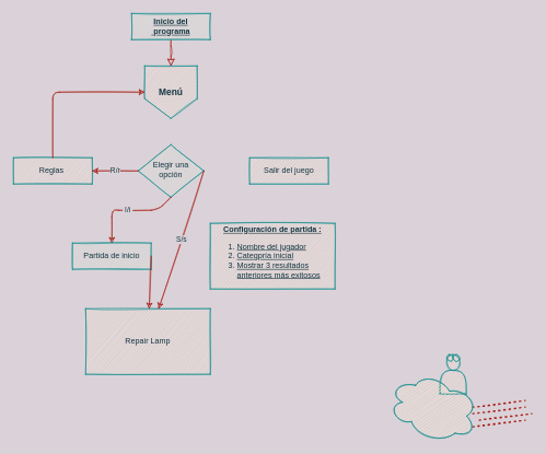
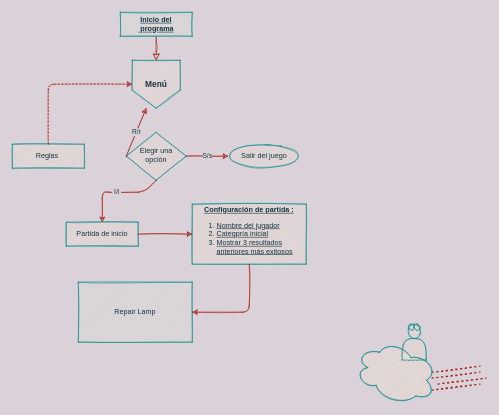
  <mxCell id="0" />
  <mxCell id="1" parent="0" />
  <mxCell id="2" value="" style="html=1;jettySize=auto;orthogonalLoop=1;fontSize=11;endArrow=block;endFill=0;endSize=8;strokeWidth=1;shadow=0;labelBackgroundColor=none;edgeStyle=orthogonalEdgeStyle;exitX=0.5;exitY=1;exitDx=0;exitDy=0;strokeColor=#A8201A;fontColor=#143642;sketch=1;" parent="1" source="3" edge="1"><mxGeometry relative="1" as="geometry"><mxPoint x="190" y="70" as="sourcePoint" /><mxPoint x="260" y="100" as="targetPoint" /></mxGeometry></mxCell>
  <mxCell id="3" value="&lt;b&gt;&lt;u&gt;&lt;font&gt;Inicio del&lt;/font&gt;&lt;br&gt;&lt;font&gt;&amp;nbsp;programa&lt;/font&gt;&lt;/u&gt;&lt;/b&gt;" style="whiteSpace=wrap;html=1;fontSize=12;glass=0;strokeWidth=1;shadow=0;fillColor=#d5e8d4;strokeColor=#0F8B8D;fontColor=#143642;sketch=1;" parent="1" vertex="1"><mxGeometry x="200" y="20" width="120" height="40" as="geometry" /></mxCell>
- <mxCell id="4" value="Salir del juego" style="whiteSpace=wrap;html=1;fontSize=12;glass=0;strokeWidth=1;shadow=0;fillColor=#FAE5C7;strokeColor=#0F8B8D;fontColor=#143642;sketch=1;" parent="1" vertex="1"><mxGeometry x="380" y="240" width="120" height="40" as="geometry" /></mxCell>
- <mxCell id="5" value="Elegir una opción" style="rhombus;whiteSpace=wrap;html=1;shadow=0;fontFamily=Helvetica;fontSize=12;align=center;strokeWidth=1;spacing=6;spacingTop=-4;fillColor=#d5e8d4;strokeColor=#0F8B8D;fontColor=#143642;sketch=1;" parent="1" vertex="1"><mxGeometry x="210" y="220" width="100" height="80" as="geometry" /></mxCell>
- <mxCell id="6" value="Repair Lamp" style="whiteSpace=wrap;html=1;fontSize=12;glass=0;strokeWidth=1;shadow=0;fillColor=#FAE5C7;strokeColor=#0F8B8D;fontColor=#143642;sketch=1;" parent="1" vertex="1"><mxGeometry x="130" y="470" width="190" height="100" as="geometry" /></mxCell>
+ <mxCell id="4" value="Salir del juego" style="ellipse;whiteSpace=wrap;html=1;fontSize=12;glass=0;strokeWidth=1;shadow=0;fillColor=#FAE5C7;strokeColor=#0F8B8D;fontColor=#143642;sketch=1;" parent="1" vertex="1"><mxGeometry x="380" y="240" width="120" height="40" as="geometry" /></mxCell>
+ <mxCell id="5" value="Elegir una opción" style="rhombus;whiteSpace=wrap;html=1;shadow=0;fontFamily=Helvetica;fontSize=12;align=center;strokeWidth=1;spacing=6;spacingTop=-4;fillColor=#FAE5C7;strokeColor=#0F8B8D;fontColor=#143642;sketch=1;" parent="1" vertex="1"><mxGeometry x="210" y="220" width="100" height="80" as="geometry" /></mxCell>
+ <mxCell id="6" value="Repair Lamp" style="whiteSpace=wrap;html=1;fontSize=12;glass=0;strokeWidth=1;shadow=0;fillColor=#d5e8d4;strokeColor=#0F8B8D;fontColor=#143642;sketch=1;" parent="1" vertex="1"><mxGeometry x="130" y="470" width="190" height="100" as="geometry" /></mxCell>
  <mxCell id="7" value="&lt;u&gt;&lt;b&gt;Configuración de partida :&lt;/b&gt;&lt;br&gt;&lt;ol&gt;&lt;li style=&quot;text-align: left&quot;&gt;Nombre del jugador&lt;/li&gt;&lt;li style=&quot;text-align: left&quot;&gt;Categpría inicial&lt;/li&gt;&lt;li style=&quot;text-align: left&quot;&gt;Mostrar 3 resultados anteriores más exitosos&lt;/li&gt;&lt;/ol&gt;&lt;/u&gt;" style="whiteSpace=wrap;html=1;fontSize=12;glass=0;strokeWidth=1;shadow=0;fillColor=#FAE5C7;strokeColor=#0F8B8D;fontColor=#143642;sketch=1;" parent="1" vertex="1"><mxGeometry x="320" y="340" width="190" height="100" as="geometry" /></mxCell>
  <mxCell id="8" value="" style="endArrow=none;dashed=1;html=1;dashPattern=1 3;strokeWidth=2;strokeColor=#A8201A;fontColor=#143642;sketch=1;labelBackgroundColor=#DAD2D8;" edge="1" parent="1"><mxGeometry width="50" height="50" relative="1" as="geometry"><mxPoint x="720" y="630" as="sourcePoint" /><mxPoint x="800" y="620" as="targetPoint" /></mxGeometry></mxCell>
  <mxCell id="9" value="" style="endArrow=none;dashed=1;html=1;dashPattern=1 3;strokeWidth=2;strokeColor=#A8201A;fontColor=#143642;sketch=1;labelBackgroundColor=#DAD2D8;" edge="1" parent="1"><mxGeometry width="50" height="50" relative="1" as="geometry"><mxPoint x="730" y="640" as="sourcePoint" /><mxPoint x="810" y="630" as="targetPoint" /></mxGeometry></mxCell>
  <mxCell id="10" value="" style="endArrow=none;dashed=1;html=1;dashPattern=1 3;strokeWidth=2;strokeColor=#A8201A;fontColor=#143642;sketch=1;labelBackgroundColor=#DAD2D8;" edge="1" parent="1"><mxGeometry width="50" height="50" relative="1" as="geometry"><mxPoint x="720" y="650" as="sourcePoint" /><mxPoint x="800" y="640" as="targetPoint" /></mxGeometry></mxCell>
  <mxCell id="11" value="" style="endArrow=none;dashed=1;html=1;dashPattern=1 3;strokeWidth=2;strokeColor=#A8201A;fontColor=#143642;sketch=1;labelBackgroundColor=#DAD2D8;" edge="1" parent="1"><mxGeometry width="50" height="50" relative="1" as="geometry"><mxPoint x="720" y="620" as="sourcePoint" /><mxPoint x="800" y="610" as="targetPoint" /></mxGeometry></mxCell>
  <mxCell id="12" value="&lt;span style=&quot;font-size: 14px&quot;&gt;&lt;b&gt;Menú&lt;/b&gt;&lt;/span&gt;" style="shape=offPageConnector;whiteSpace=wrap;html=1;fillColor=#FAE5C7;strokeColor=#0F8B8D;fontColor=#143642;sketch=1;" vertex="1" parent="1"><mxGeometry x="220" y="100" width="80" height="80" as="geometry" /></mxCell>
  <mxCell id="13" value="&amp;nbsp;I/i&amp;nbsp;" style="endArrow=classic;html=1;strokeColor=#A8201A;fontColor=#143642;entryX=0.5;entryY=0;entryDx=0;entryDy=0;sketch=1;labelBackgroundColor=#DAD2D8;exitX=0.5;exitY=1;exitDx=0;exitDy=0;" edge="1" parent="1" source="5" target="15"><mxGeometry width="50" height="50" relative="1" as="geometry"><mxPoint x="260" y="330" as="sourcePoint" /><mxPoint x="260" y="330" as="targetPoint" /><Array as="points"><mxPoint x="240" y="320" /><mxPoint x="170" y="320" /></Array></mxGeometry></mxCell>
  <mxCell id="14" value="Reglas&amp;nbsp;" style="whiteSpace=wrap;html=1;fontSize=12;glass=0;strokeWidth=1;shadow=0;fillColor=#FAE5C7;strokeColor=#0F8B8D;fontColor=#143642;sketch=1;" vertex="1" parent="1"><mxGeometry x="20" y="240" width="120" height="40" as="geometry" /></mxCell>
- <mxCell id="15" value="&lt;span&gt;Partida de inicio&lt;/span&gt;" style="whiteSpace=wrap;html=1;fontSize=12;glass=0;strokeWidth=1;shadow=0;fillColor=#d5e8d4;strokeColor=#0F8B8D;fontColor=#143642;sketch=1;" vertex="1" parent="1"><mxGeometry x="110" y="370" width="120" height="40" as="geometry" /></mxCell>
+ <mxCell id="15" value="&lt;span&gt;Partida de inicio&lt;/span&gt;" style="whiteSpace=wrap;html=1;fontSize=12;glass=0;strokeWidth=1;shadow=0;fillColor=#FAE5C7;strokeColor=#0F8B8D;fontColor=#143642;sketch=1;" vertex="1" parent="1"><mxGeometry x="110" y="370" width="120" height="40" as="geometry" /></mxCell>
  <mxCell id="16" value="" style="shape=actor;whiteSpace=wrap;html=1;fontColor=#143642;strokeColor=#0F8B8D;fillColor=#FAE5C7;sketch=1;" vertex="1" parent="1"><mxGeometry x="670" y="540" width="40" height="60" as="geometry" /></mxCell>
  <mxCell id="17" value="" style="ellipse;shape=cloud;whiteSpace=wrap;html=1;fontColor=#143642;strokeColor=#0F8B8D;fillColor=#FAE5C7;rotation=15;sketch=1;" vertex="1" parent="1"><mxGeometry x="590" y="570" width="140" height="100" as="geometry" /></mxCell>
  <mxCell id="18" value="" style="ellipse;whiteSpace=wrap;html=1;aspect=fixed;fontColor=#143642;strokeColor=#0F8B8D;fillColor=#FAE5C7;sketch=1;" vertex="1" parent="1"><mxGeometry x="680" y="540" width="10" height="10" as="geometry" /></mxCell>
  <mxCell id="19" value="" style="ellipse;whiteSpace=wrap;html=1;aspect=fixed;fontColor=#143642;strokeColor=#0F8B8D;fillColor=#FAE5C7;sketch=1;" vertex="1" parent="1"><mxGeometry x="690" y="540" width="10" height="10" as="geometry" /></mxCell>
- <mxCell id="20" value="S/s" style="endArrow=classic;html=1;strokeColor=#A8201A;fontColor=#143642;sketch=1;labelBackgroundColor=#DAD2D8;exitX=1;exitY=0.5;exitDx=0;exitDy=0;" edge="1" parent="1" source="5" target="6"><mxGeometry width="50" height="50" relative="1" as="geometry"><mxPoint x="319.52" y="280" as="sourcePoint" /><mxPoint x="319.52" y="350" as="targetPoint" /></mxGeometry></mxCell>
- <mxCell id="21" value="R/r" style="endArrow=classic;html=1;strokeColor=#A8201A;fontColor=#143642;entryX=1;entryY=0.5;entryDx=0;entryDy=0;sketch=1;labelBackgroundColor=#DAD2D8;exitX=0;exitY=0.5;exitDx=0;exitDy=0;" edge="1" parent="1" source="5" target="14"><mxGeometry width="50" height="50" relative="1" as="geometry"><mxPoint x="180" y="280" as="sourcePoint" /><mxPoint x="180" y="350" as="targetPoint" /></mxGeometry></mxCell>
- <mxCell id="22" value="" style="endArrow=classic;html=1;strokeColor=#A8201A;fontColor=#143642;entryX=0;entryY=0.5;entryDx=0;entryDy=0;sketch=1;labelBackgroundColor=#DAD2D8;exitX=0.5;exitY=0;exitDx=0;exitDy=0;" edge="1" parent="1" source="14" target="12"><mxGeometry width="50" height="50" relative="1" as="geometry"><mxPoint x="270" y="190" as="sourcePoint" /><mxPoint x="270" y="230" as="targetPoint" /><Array as="points"><mxPoint x="80" y="140" /></Array></mxGeometry></mxCell>
- <mxCell id="23" value="" style="endArrow=classic;html=1;strokeColor=#A8201A;fontColor=#143642;sketch=1;labelBackgroundColor=#DAD2D8;exitX=1;exitY=0.5;exitDx=0;exitDy=0;" edge="1" parent="1" source="15" target="6"><mxGeometry width="50" height="50" relative="1" as="geometry"><mxPoint x="280" y="200" as="sourcePoint" /><mxPoint x="280" y="240" as="targetPoint" /></mxGeometry></mxCell>
+ <mxCell id="20" value="S/s" style="endArrow=classic;html=1;strokeColor=#A8201A;fontColor=#143642;entryX=0;entryY=0.5;entryDx=0;entryDy=0;sketch=1;labelBackgroundColor=#DAD2D8;exitX=1;exitY=0.5;exitDx=0;exitDy=0;" edge="1" parent="1" source="5" target="4"><mxGeometry width="50" height="50" relative="1" as="geometry"><mxPoint x="319.52" y="280" as="sourcePoint" /><mxPoint x="319.52" y="350" as="targetPoint" /></mxGeometry></mxCell>
+ <mxCell id="21" value="R/r" style="endArrow=classic;html=1;strokeColor=#A8201A;fontColor=#143642;sketch=1;labelBackgroundColor=#DAD2D8;exitX=0;exitY=0.5;exitDx=0;exitDy=0;" edge="1" parent="1" source="5" target="12"><mxGeometry width="50" height="50" relative="1" as="geometry"><mxPoint x="180" y="280" as="sourcePoint" /><mxPoint x="180" y="350" as="targetPoint" /></mxGeometry></mxCell>
+ <mxCell id="22" value="" style="endArrow=classic;html=1;strokeColor=#A8201A;fontColor=#143642;entryX=0;entryY=0.5;entryDx=0;entryDy=0;sketch=1;labelBackgroundColor=#DAD2D8;exitX=0.5;exitY=0;exitDx=0;exitDy=0;dashed=1;" edge="1" parent="1" source="14" target="12"><mxGeometry width="50" height="50" relative="1" as="geometry"><mxPoint x="270" y="190" as="sourcePoint" /><mxPoint x="270" y="230" as="targetPoint" /><Array as="points"><mxPoint x="80" y="140" /></Array></mxGeometry></mxCell>
+ <mxCell id="23" value="" style="endArrow=classic;html=1;strokeColor=#A8201A;fontColor=#143642;entryX=0;entryY=0.5;entryDx=0;entryDy=0;sketch=1;labelBackgroundColor=#DAD2D8;exitX=1;exitY=0.5;exitDx=0;exitDy=0;" edge="1" parent="1" source="15" target="7"><mxGeometry width="50" height="50" relative="1" as="geometry"><mxPoint x="280" y="200" as="sourcePoint" /><mxPoint x="280" y="240" as="targetPoint" /></mxGeometry></mxCell>
+ <mxCell id="24" value="" style="endArrow=classic;html=1;strokeColor=#A8201A;fontColor=#143642;entryX=1;entryY=0.5;entryDx=0;entryDy=0;sketch=1;labelBackgroundColor=#DAD2D8;exitX=0.5;exitY=1;exitDx=0;exitDy=0;" edge="1" parent="1" source="7" target="6"><mxGeometry width="50" height="50" relative="1" as="geometry"><mxPoint x="400" y="555" as="sourcePoint" /><mxPoint x="540" y="455" as="targetPoint" /><Array as="points"><mxPoint x="415" y="520" /></Array></mxGeometry></mxCell>
